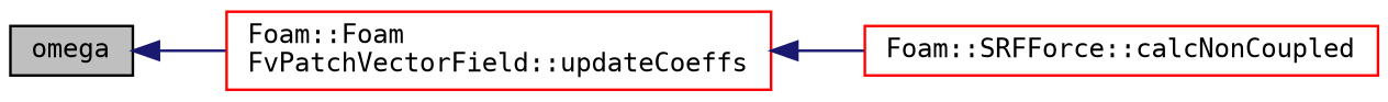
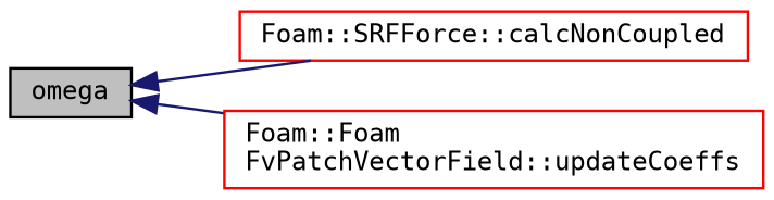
  digraph {
    fontname="DejaVu Sans Mono"
    rankdir=LR
    node [color=red fontname="DejaVu Sans Mono" fontsize=10 shape=record]
    edge [color=midnightblue dir=back fontname="DejaVu Sans Mono" fontsize=10 labelfontname=Helvetica labelfontsize=10 style=solid]
    n1 [color=black fillcolor=grey75 fontcolor=black height=0.2 label=omega style=filled width=0.4]
    n2 [height=0.2 label="Foam::SRFForce::calcNonCoupled" width=0.4]
    n3 [height=0.2 label="Foam::Foam\lFvPatchVectorField::updateCoeffs" width=0.4]
-   n3 -> n2
+   n1 -> n2
    n1 -> n3
  }
